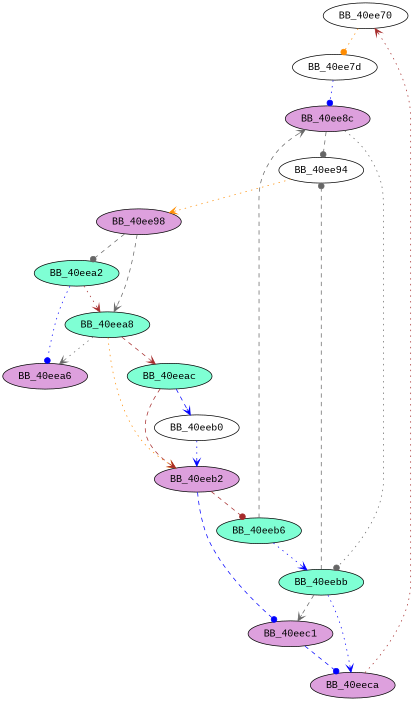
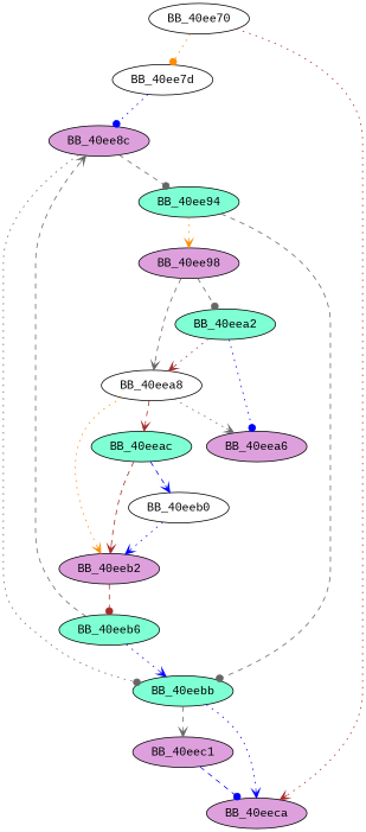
  digraph {
    fontname="Liberation Mono"
    node [fillcolor=plum fontname="Liberation Mono" style=filled]
    edge [arrowhead=vee color=blue fontname="Liberation Mono" style=dotted]
    BB_40ee70 [fillcolor=white]
    BB_40ee7d [fillcolor=white]
    BB_40eeca
    BB_40ee8c
-   BB_40ee94 [fillcolor=white]
+   BB_40ee94 [fillcolor=aquamarine]
    BB_40eebb [fillcolor=aquamarine]
    BB_40ee98
    BB_40eec1
    BB_40eea2 [fillcolor=aquamarine]
-   BB_40eea8 [fillcolor=aquamarine]
+   BB_40eea8 [fillcolor=white]
    BB_40eea6
    BB_40eeac [fillcolor=aquamarine]
    BB_40eeb2
    BB_40eeb0 [fillcolor=white]
    BB_40eeb6 [fillcolor=aquamarine]
    BB_40ee70 -> BB_40ee7d [arrowhead=dot color=darkorange]
-   BB_40eeca -> BB_40ee70 [color=brown]
+   BB_40ee70 -> BB_40eeca [color=brown]
    BB_40ee7d -> BB_40ee8c [arrowhead=dot]
    BB_40ee8c -> BB_40ee94 [arrowhead=dot color=gray40 style=dashed]
    BB_40ee8c -> BB_40eebb [arrowhead=dot color=gray40]
-   BB_40eebb -> BB_40ee94 [arrowhead=dot color=gray40 style=dashed]
+   BB_40ee94 -> BB_40eebb [arrowhead=dot color=gray40 style=dashed]
    BB_40ee94 -> BB_40ee98 [color=darkorange]
    BB_40eebb -> BB_40eeca
    BB_40eebb -> BB_40eec1 [color=gray40 style=dashed]
    BB_40ee98 -> BB_40eea2 [arrowhead=dot color=gray40 style=dashed]
    BB_40ee98 -> BB_40eea8 [color=gray40 style=dashed]
    BB_40eec1 -> BB_40eeca [arrowhead=dot style=dashed]
    BB_40eea2 -> BB_40eea8 [color=brown]
    BB_40eea2 -> BB_40eea6 [arrowhead=dot]
    BB_40eea8 -> BB_40eea6 [color=gray40]
    BB_40eea8 -> BB_40eeac [color=brown style=dashed]
    BB_40eea8 -> BB_40eeb2 [color=darkorange]
    BB_40eeac -> BB_40eeb2 [color=brown style=dashed]
    BB_40eeac -> BB_40eeb0 [style=dashed]
-   BB_40eeb2 -> BB_40eec1 [arrowhead=dot style=dashed]
    BB_40eeb2 -> BB_40eeb6 [arrowhead=dot color=brown style=dashed]
    BB_40eeb0 -> BB_40eeb2
    BB_40eeb6 -> BB_40ee8c [color=gray40 style=dashed]
    BB_40eeb6 -> BB_40eebb
  }
